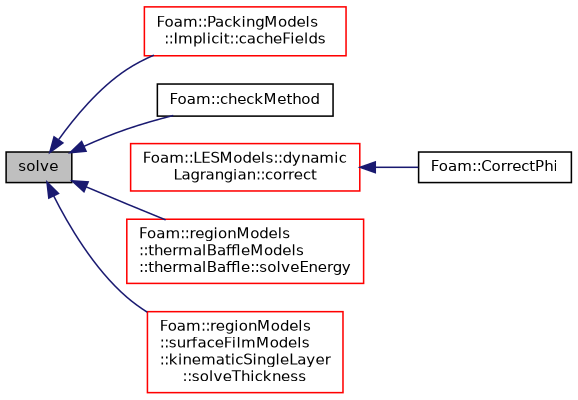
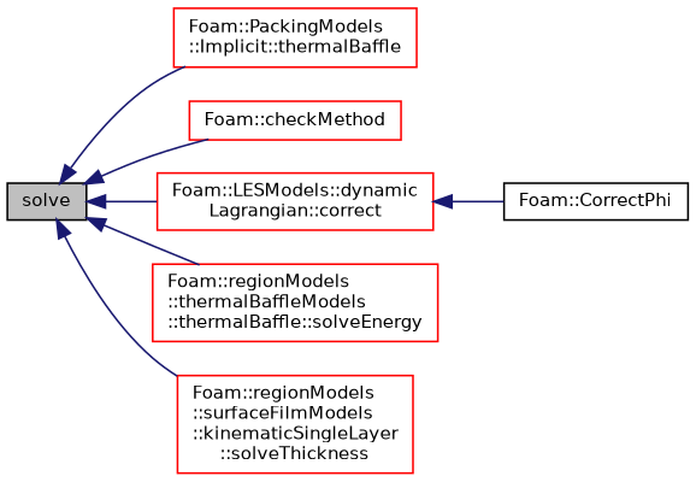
  digraph {
    rankdir=LR
    node [color=red fontname=Helvetica fontsize=10 shape=record]
    edge [color=midnightblue dir=back fontname=Helvetica fontsize=10 labelfontname=Helvetica labelfontsize=10 style=solid]
    n1 [color=black fillcolor=grey75 fontcolor=black height=0.2 label=solve style=filled width=0.4]
-   n2 [height=0.2 label="Foam::PackingModels\l::Implicit::cacheFields" width=0.4]
-   n3 [color=black height=0.2 label="Foam::checkMethod" width=0.4]
+   n2 [height=0.2 label="Foam::PackingModels\l::Implicit::thermalBaffle" width=0.4]
+   n3 [height=0.2 label="Foam::checkMethod" width=0.4]
    n4 [height=0.2 label="Foam::LESModels::dynamic\lLagrangian::correct" width=0.4]
    n5 [height=0.2 label="Foam::regionModels\l::thermalBaffleModels\l::thermalBaffle::solveEnergy" width=0.4]
    n6 [height=0.2 label="Foam::regionModels\l::surfaceFilmModels\l::kinematicSingleLayer\l::solveThickness" width=0.4]
    n7 [color=black height=0.2 label="Foam::CorrectPhi" width=0.4]
    n1 -> n2
    n1 -> n3
+   n1 -> n4
    n1 -> n5
    n1 -> n6
    n4 -> n7
  }
